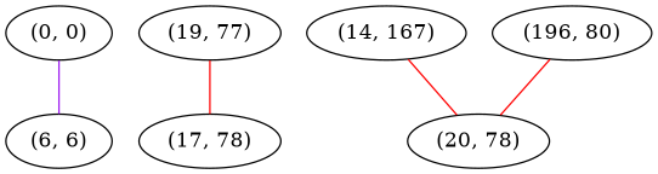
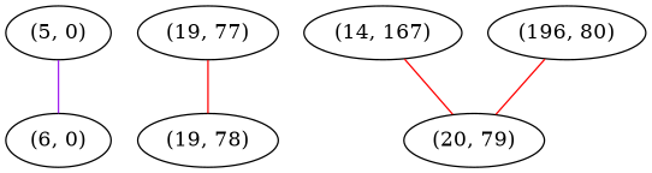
  graph {
    edge [color=red weight=1]
-   "(0, 0)"
-   "(6, 6)"
+   "(0, 0)" [label="(5, 0)"]
+   "(6, 6)" [label="(6, 0)"]
    "(19, 77)"
-   "(17, 78)"
+   "(17, 78)" [label="(19, 78)"]
    "(14, 167)"
-   "(20, 78)"
+   "(20, 78)" [label="(20, 79)"]
    n7 [label="(196, 80)"]
    "(0, 0)" -- "(6, 6)" [color=purple weight=4]
    "(19, 77)" -- "(17, 78)"
    "(14, 167)" -- "(20, 78)"
    n7 -- "(20, 78)"
  }
